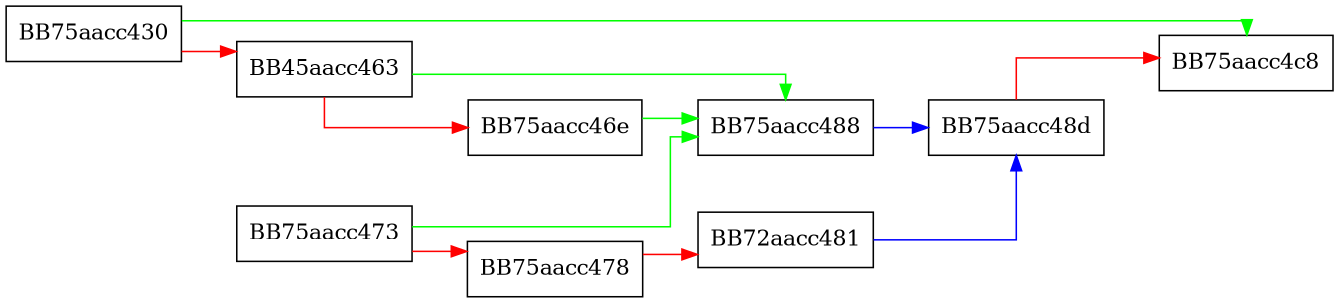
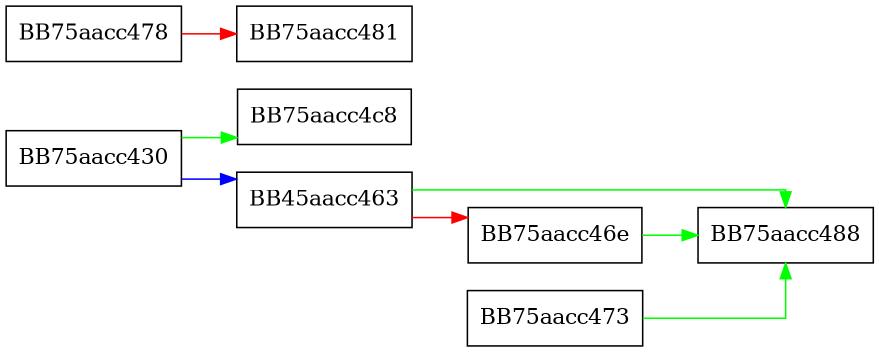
  digraph {
    rankdir=LR
    splines=ortho
    node [shape=box]
    edge [color=red]
    BB75aacc430
    BB75aacc4c8
    n3 [label=BB45aacc463]
    BB75aacc488
    BB75aacc46e
-   BB75aacc48d
    BB75aacc473
    BB75aacc478
-   BB75aacc481 [label=BB72aacc481]
+   BB75aacc481
    BB75aacc430 -> BB75aacc4c8 [color=green]
-   BB75aacc430 -> n3
+   BB75aacc430 -> n3 [color=blue]
    n3 -> BB75aacc488 [color=green]
    n3 -> BB75aacc46e
-   BB75aacc488 -> BB75aacc48d [color=blue]
    BB75aacc46e -> BB75aacc488 [color=green]
-   BB75aacc48d -> BB75aacc4c8
    BB75aacc473 -> BB75aacc488 [color=green]
-   BB75aacc473 -> BB75aacc478
    BB75aacc478 -> BB75aacc481
-   BB75aacc481 -> BB75aacc48d [color=blue]
  }
